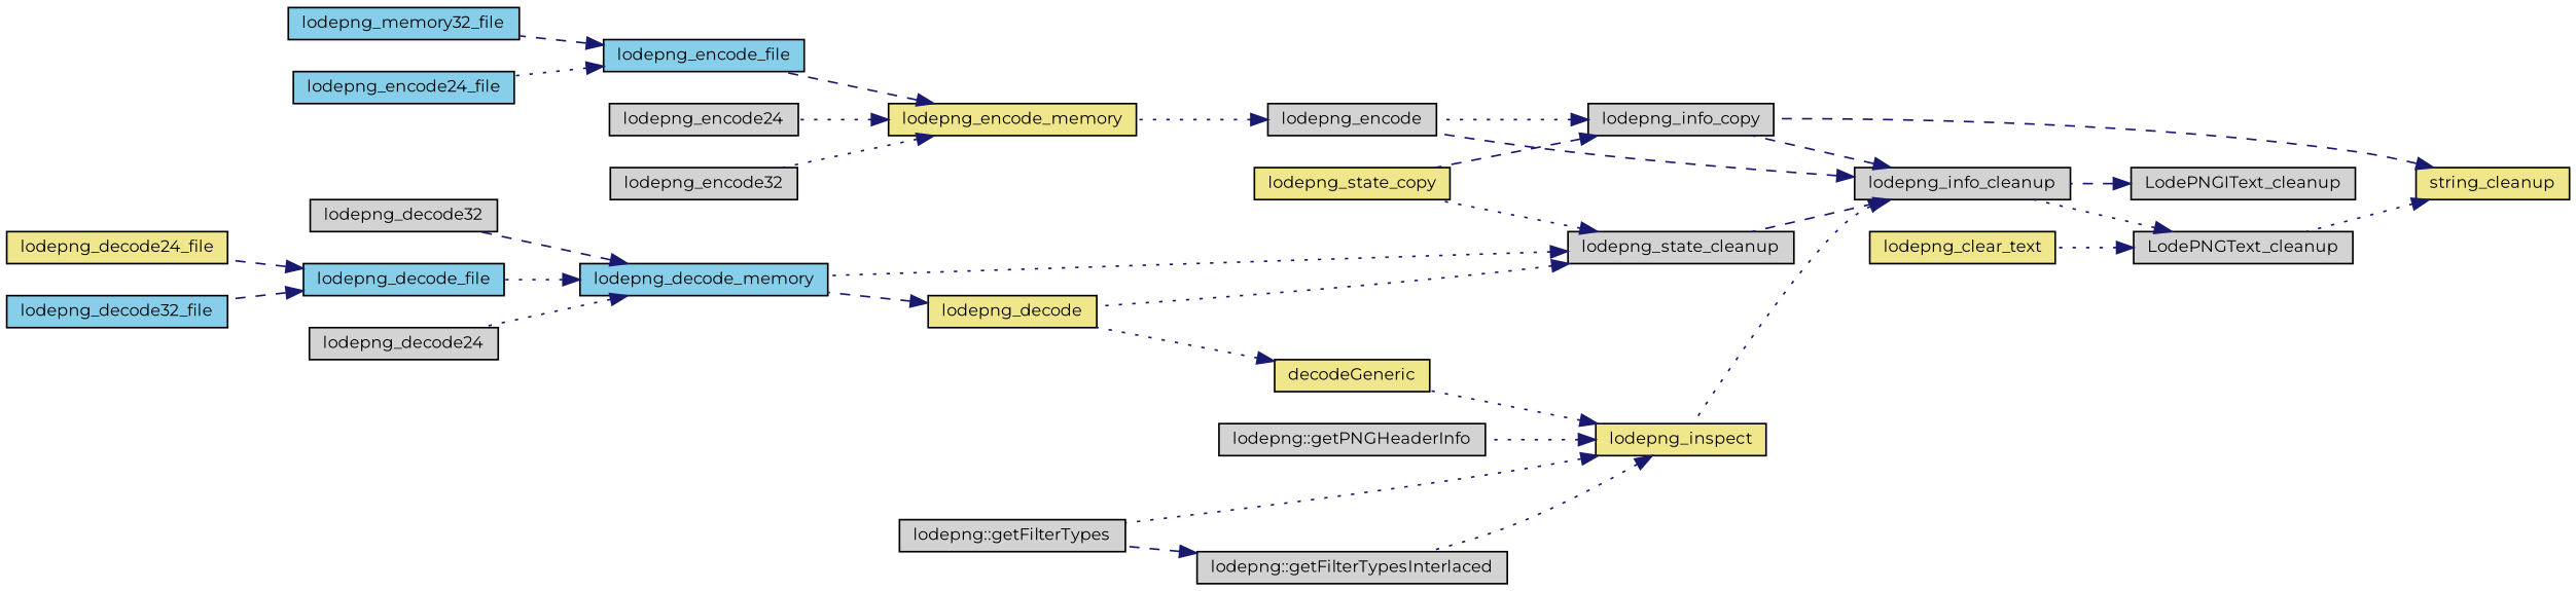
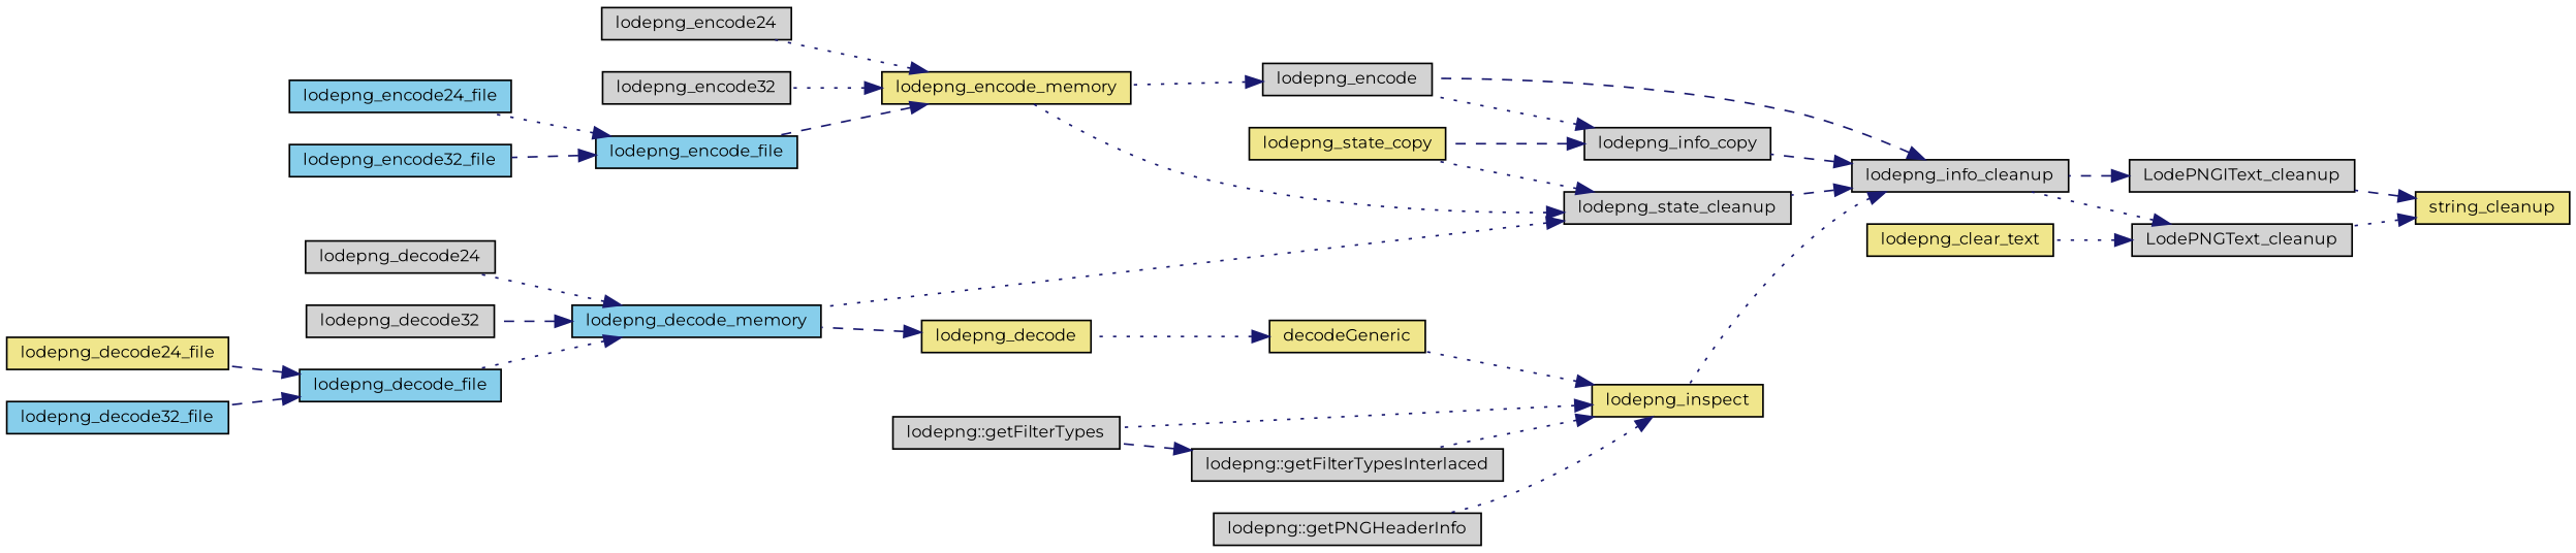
  digraph {
    fontname=Montserrat
    rankdir=RL
    node [color=black fillcolor=lightgrey fontname=Montserrat fontsize=10 shape=record style=filled]
    edge [color=midnightblue dir=back fontname=Montserrat fontsize=10 labelfontname=Helvetica labelfontsize=10 style=dotted]
    n1 [fillcolor=khaki fontcolor=black height=0.2 label=string_cleanup width=0.4]
    n2 [height=0.2 label=LodePNGIText_cleanup width=0.4]
    n3 [height=0.2 label=LodePNGText_cleanup width=0.4]
    n4 [height=0.2 label=lodepng_info_cleanup width=0.4]
    n5 [fillcolor=khaki height=0.2 label=lodepng_clear_text width=0.4]
    n6 [height=0.2 label=lodepng_encode width=0.4]
    n7 [height=0.2 label=lodepng_info_copy width=0.4]
    n8 [fillcolor=khaki height=0.2 label=lodepng_inspect width=0.4]
    n9 [height=0.2 label=lodepng_state_cleanup width=0.4]
    n10 [fillcolor=khaki height=0.2 label=lodepng_encode_memory width=0.4]
    n11 [fillcolor=khaki height=0.2 label=lodepng_state_copy width=0.4]
    n12 [fillcolor=khaki height=0.2 label=decodeGeneric width=0.4]
    n13 [height=0.2 label="lodepng::getFilterTypes" width=0.4]
    n14 [height=0.2 label="lodepng::getFilterTypesInterlaced" width=0.4]
    n15 [height=0.2 label="lodepng::getPNGHeaderInfo" width=0.4]
    n16 [fillcolor=skyblue height=0.2 label=lodepng_decode_memory width=0.4]
    n17 [height=0.2 label=lodepng_encode24 width=0.4]
    n18 [height=0.2 label=lodepng_encode32 width=0.4]
    n19 [fillcolor=skyblue height=0.2 label=lodepng_encode_file width=0.4]
    n20 [fillcolor=skyblue height=0.2 label=lodepng_encode24_file width=0.4]
-   n21 [fillcolor=skyblue height=0.2 label=lodepng_memory32_file width=0.4]
+   n21 [fillcolor=skyblue height=0.2 label=lodepng_encode32_file width=0.4]
    n22 [fillcolor=khaki height=0.2 label=lodepng_decode width=0.4]
    n23 [height=0.2 label=lodepng_decode24 width=0.4]
    n24 [height=0.2 label=lodepng_decode32 width=0.4]
    n25 [fillcolor=skyblue height=0.2 label=lodepng_decode_file width=0.4]
    n26 [fillcolor=khaki height=0.2 label=lodepng_decode24_file width=0.4]
    n27 [fillcolor=skyblue height=0.2 label=lodepng_decode32_file width=0.4]
-   n1 -> n7 [style=dashed]
+   n1 -> n2 [style=dashed]
    n1 -> n3
    n2 -> n4 [style=dashed]
    n3 -> n4
    n3 -> n5
    n4 -> n6 [style=dashed]
    n4 -> n7 [style=dashed]
    n4 -> n8
    n4 -> n9 [style=dashed]
    n6 -> n10
    n7 -> n6
    n7 -> n11 [style=dashed]
    n8 -> n12
    n8 -> n13
    n8 -> n14
    n8 -> n15
-   n9 -> n22
+   n9 -> n10
    n9 -> n11
    n9 -> n16
    n10 -> n17
    n10 -> n18
    n10 -> n19 [style=dashed]
    n12 -> n22
    n14 -> n13 [style=dashed]
    n16 -> n23
    n16 -> n24 [style=dashed]
    n16 -> n25
    n19 -> n20
    n19 -> n21 [style=dashed]
    n22 -> n16 [style=dashed]
    n25 -> n26 [style=dashed]
    n25 -> n27 [style=dashed]
  }
